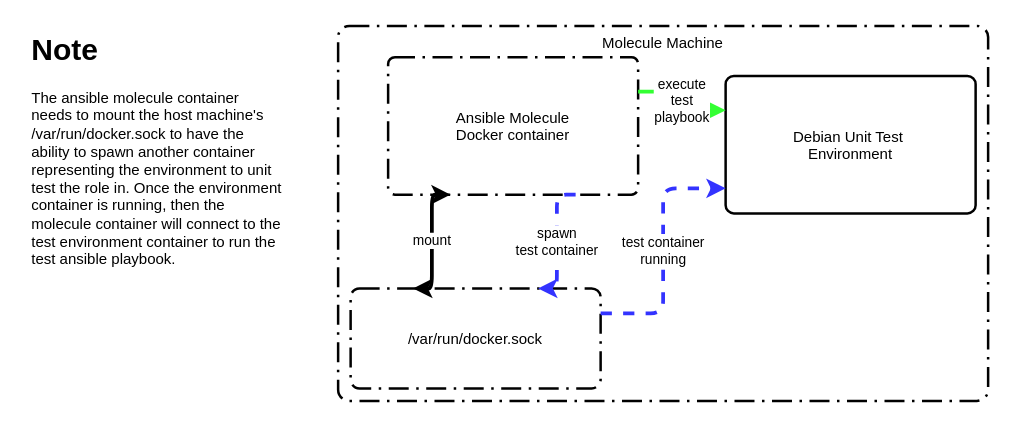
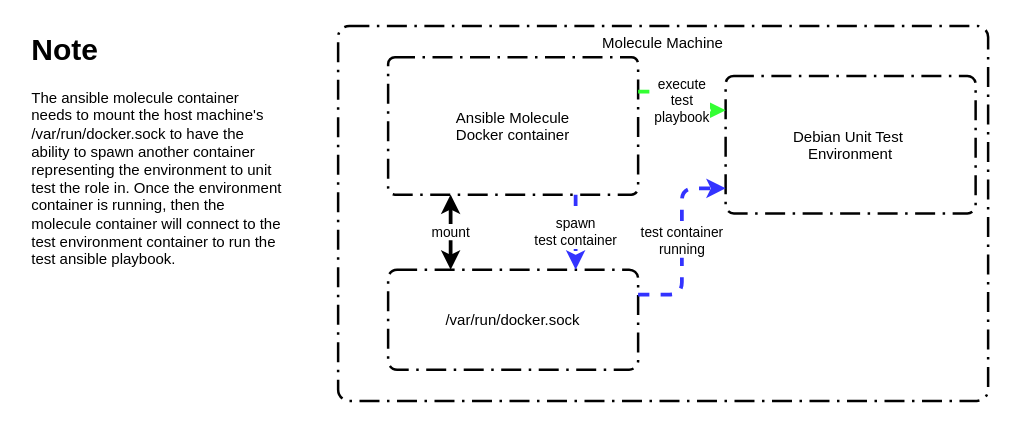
  <mxCell id="0" />
  <mxCell id="1" parent="0" />
  <mxCell id="2" value="Molecule Machine" style="rounded=1;arcSize=3;dashed=1;strokeColor=#000000;fillColor=none;gradientColor=none;dashPattern=8 3 1 3;strokeWidth=2;verticalAlign=top;" vertex="1" parent="1"><mxGeometry x="270" y="20" width="520" height="300" as="geometry" /></mxCell>
  <mxCell id="3" value="Ansible Molecule&#10;Docker container" style="rounded=1;arcSize=5;dashed=1;strokeColor=#000000;fillColor=none;gradientColor=none;dashPattern=8 3 1 3;strokeWidth=2;" vertex="1" parent="1"><mxGeometry x="310" y="45" width="200" height="110" as="geometry" /></mxCell>
- <mxCell id="4" value="Debian Unit Test &#10;Environment" style="rounded=1;arcSize=6;dashed=0;strokeColor=#000000;fillColor=none;gradientColor=none;dashPattern=8 3 1 3;strokeWidth=2;" vertex="1" parent="1"><mxGeometry x="580" y="60" width="200" height="110" as="geometry" /></mxCell>
- <mxCell id="5" value="/var/run/docker.sock" style="rounded=1;arcSize=9;dashed=1;strokeColor=#000000;fillColor=none;gradientColor=none;dashPattern=8 3 1 3;strokeWidth=2;" vertex="1" parent="1"><mxGeometry x="280" y="230" width="200" height="80" as="geometry" /></mxCell>
+ <mxCell id="4" value="Debian Unit Test &#10;Environment" style="rounded=1;arcSize=6;dashed=1;strokeColor=#000000;fillColor=none;gradientColor=none;dashPattern=8 3 1 3;strokeWidth=2;" vertex="1" parent="1"><mxGeometry x="580" y="60" width="200" height="110" as="geometry" /></mxCell>
+ <mxCell id="5" value="/var/run/docker.sock" style="rounded=1;arcSize=9;dashed=1;strokeColor=#000000;fillColor=none;gradientColor=none;dashPattern=8 3 1 3;strokeWidth=2;" vertex="1" parent="1"><mxGeometry x="310" y="215" width="200" height="80" as="geometry" /></mxCell>
  <mxCell id="6" value="mount" style="edgeStyle=elbowEdgeStyle;elbow=horizontal;endArrow=classic;html=1;entryX=0.25;entryY=1;entryDx=0;entryDy=0;exitX=0.25;exitY=0;exitDx=0;exitDy=0;startArrow=classic;startFill=1;strokeWidth=3;" edge="1" parent="1" source="5" target="3"><mxGeometry width="50" height="50" relative="1" as="geometry"><mxPoint x="380" y="200" as="sourcePoint" /><mxPoint x="430" y="320" as="targetPoint" /></mxGeometry></mxCell>
  <mxCell id="7" value="spawn&lt;br&gt;test container" style="edgeStyle=elbowEdgeStyle;elbow=horizontal;endArrow=classic;html=1;entryX=0.75;entryY=0;entryDx=0;entryDy=0;exitX=0.75;exitY=1;exitDx=0;exitDy=0;strokeColor=#3333FF;dashed=1;strokeWidth=3;" edge="1" parent="1" source="3" target="5"><mxGeometry width="50" height="50" relative="1" as="geometry"><mxPoint x="560" y="260" as="sourcePoint" /><mxPoint x="610" y="210" as="targetPoint" /></mxGeometry></mxCell>
  <mxCell id="8" value="test container&lt;br&gt;running" style="edgeStyle=elbowEdgeStyle;elbow=horizontal;endArrow=classic;html=1;entryX=0;entryY=0.818;entryDx=0;entryDy=0;entryPerimeter=0;exitX=1;exitY=0.25;exitDx=0;exitDy=0;fillColor=#dae8fc;strokeColor=#3333FF;dashed=1;strokeWidth=3;" edge="1" parent="1" source="5" target="4"><mxGeometry width="50" height="50" relative="1" as="geometry"><mxPoint x="260" y="380" as="sourcePoint" /><mxPoint x="310" y="330" as="targetPoint" /></mxGeometry></mxCell>
- <mxCell id="9" value="execute&lt;br&gt;test&lt;br&gt;playbook" style="edgeStyle=elbowEdgeStyle;elbow=horizontal;endArrow=classic;html=1;dashed=0;strokeColor=#33FF33;exitX=1;exitY=0.25;exitDx=0;exitDy=0;entryX=0;entryY=0.25;entryDx=0;entryDy=0;strokeWidth=3;" edge="1" parent="1" source="3" target="4"><mxGeometry width="50" height="50" relative="1" as="geometry"><mxPoint x="590" y="320" as="sourcePoint" /><mxPoint x="640" y="270" as="targetPoint" /></mxGeometry></mxCell>
+ <mxCell id="9" value="execute&lt;br&gt;test&lt;br&gt;playbook" style="edgeStyle=elbowEdgeStyle;elbow=horizontal;endArrow=classic;html=1;dashed=1;strokeColor=#33FF33;exitX=1;exitY=0.25;exitDx=0;exitDy=0;entryX=0;entryY=0.25;entryDx=0;entryDy=0;strokeWidth=3;" edge="1" parent="1" source="3" target="4"><mxGeometry width="50" height="50" relative="1" as="geometry"><mxPoint x="590" y="320" as="sourcePoint" /><mxPoint x="640" y="270" as="targetPoint" /></mxGeometry></mxCell>
  <mxCell id="10" value="&lt;h1&gt;Note&lt;/h1&gt;&lt;div&gt;The ansible molecule container needs to mount the host machine's /var/run/docker.sock to have the ability to spawn another container representing the environment to unit test the role in. Once the environment container is running, then the molecule container will connect to the test environment container to run the test ansible playbook.&lt;/div&gt;" style="text;html=1;strokeColor=none;fillColor=none;spacing=5;spacingTop=-20;whiteSpace=wrap;overflow=hidden;rounded=0;" vertex="1" parent="1"><mxGeometry x="20" y="20" width="210" height="210" as="geometry" /></mxCell>
